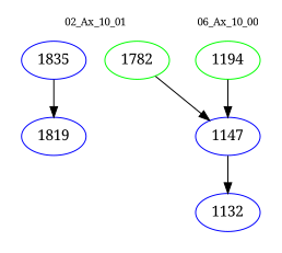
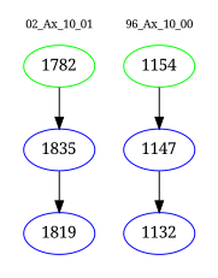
  digraph {
    fontname="Noto Serif"
    node [color=blue fontname="Noto Serif"]
    edge [color=black fontname="Noto Serif"]
    n1 [color=green label=1782]
    n2 [label=1835]
    n3 [label=1819]
-   n4 [color=green label=1194]
+   n4 [color=green label=1154]
    n5 [label=1147]
    n6 [label=1132]
    subgraph cluster_1 {
      color=white
      fontsize=10
      label="02_Ax_10_01"
      n1
      n2
      n3
    }
    subgraph cluster_2 {
      color=white
      fontsize=10
-     label="06_Ax_10_00"
+     label="96_Ax_10_00"
      n4
      n5
      n6
    }
-   n1 -> n5
+   n1 -> n2
    n2 -> n3
    n4 -> n5
    n5 -> n6
  }
